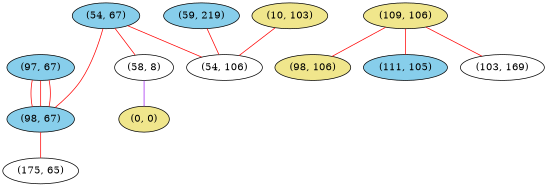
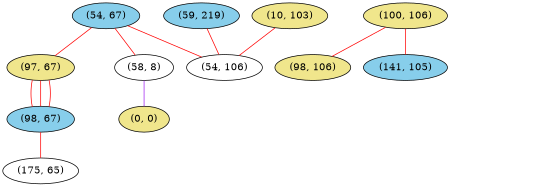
  graph {
    node [fillcolor=skyblue style=filled]
    edge [color=red weight=1]
    "(54, 67)"
-   "(97, 67)"
+   "(97, 67)" [fillcolor=khaki]
    "(58, 8)" [fillcolor=white]
    "(54, 106)" [fillcolor=white]
    "(98, 67)"
    "(0, 0)" [fillcolor=khaki]
-   "(100, 106)" [fillcolor=khaki label="(109, 106)"]
+   "(100, 106)" [fillcolor=khaki]
    "(98, 106)" [fillcolor=khaki]
-   "(141, 105)" [label="(111, 105)"]
-   "(103, 169)" [fillcolor=white]
+   "(141, 105)"
    "(175, 65)" [fillcolor=white]
    "(59, 219)"
    "(10, 103)" [fillcolor=khaki]
-   "(54, 67)" -- "(98, 67)"
+   "(54, 67)" -- "(97, 67)"
    "(54, 67)" -- "(58, 8)"
    "(54, 67)" -- "(54, 106)"
    "(97, 67)" -- "(98, 67)"
    "(97, 67)" -- "(98, 67)"
    "(97, 67)" -- "(98, 67)"
    "(58, 8)" -- "(0, 0)" [color=purple weight=4]
    "(98, 67)" -- "(175, 65)"
    "(100, 106)" -- "(98, 106)"
    "(100, 106)" -- "(141, 105)"
-   "(100, 106)" -- "(103, 169)"
    "(59, 219)" -- "(54, 106)"
    "(10, 103)" -- "(54, 106)"
  }
